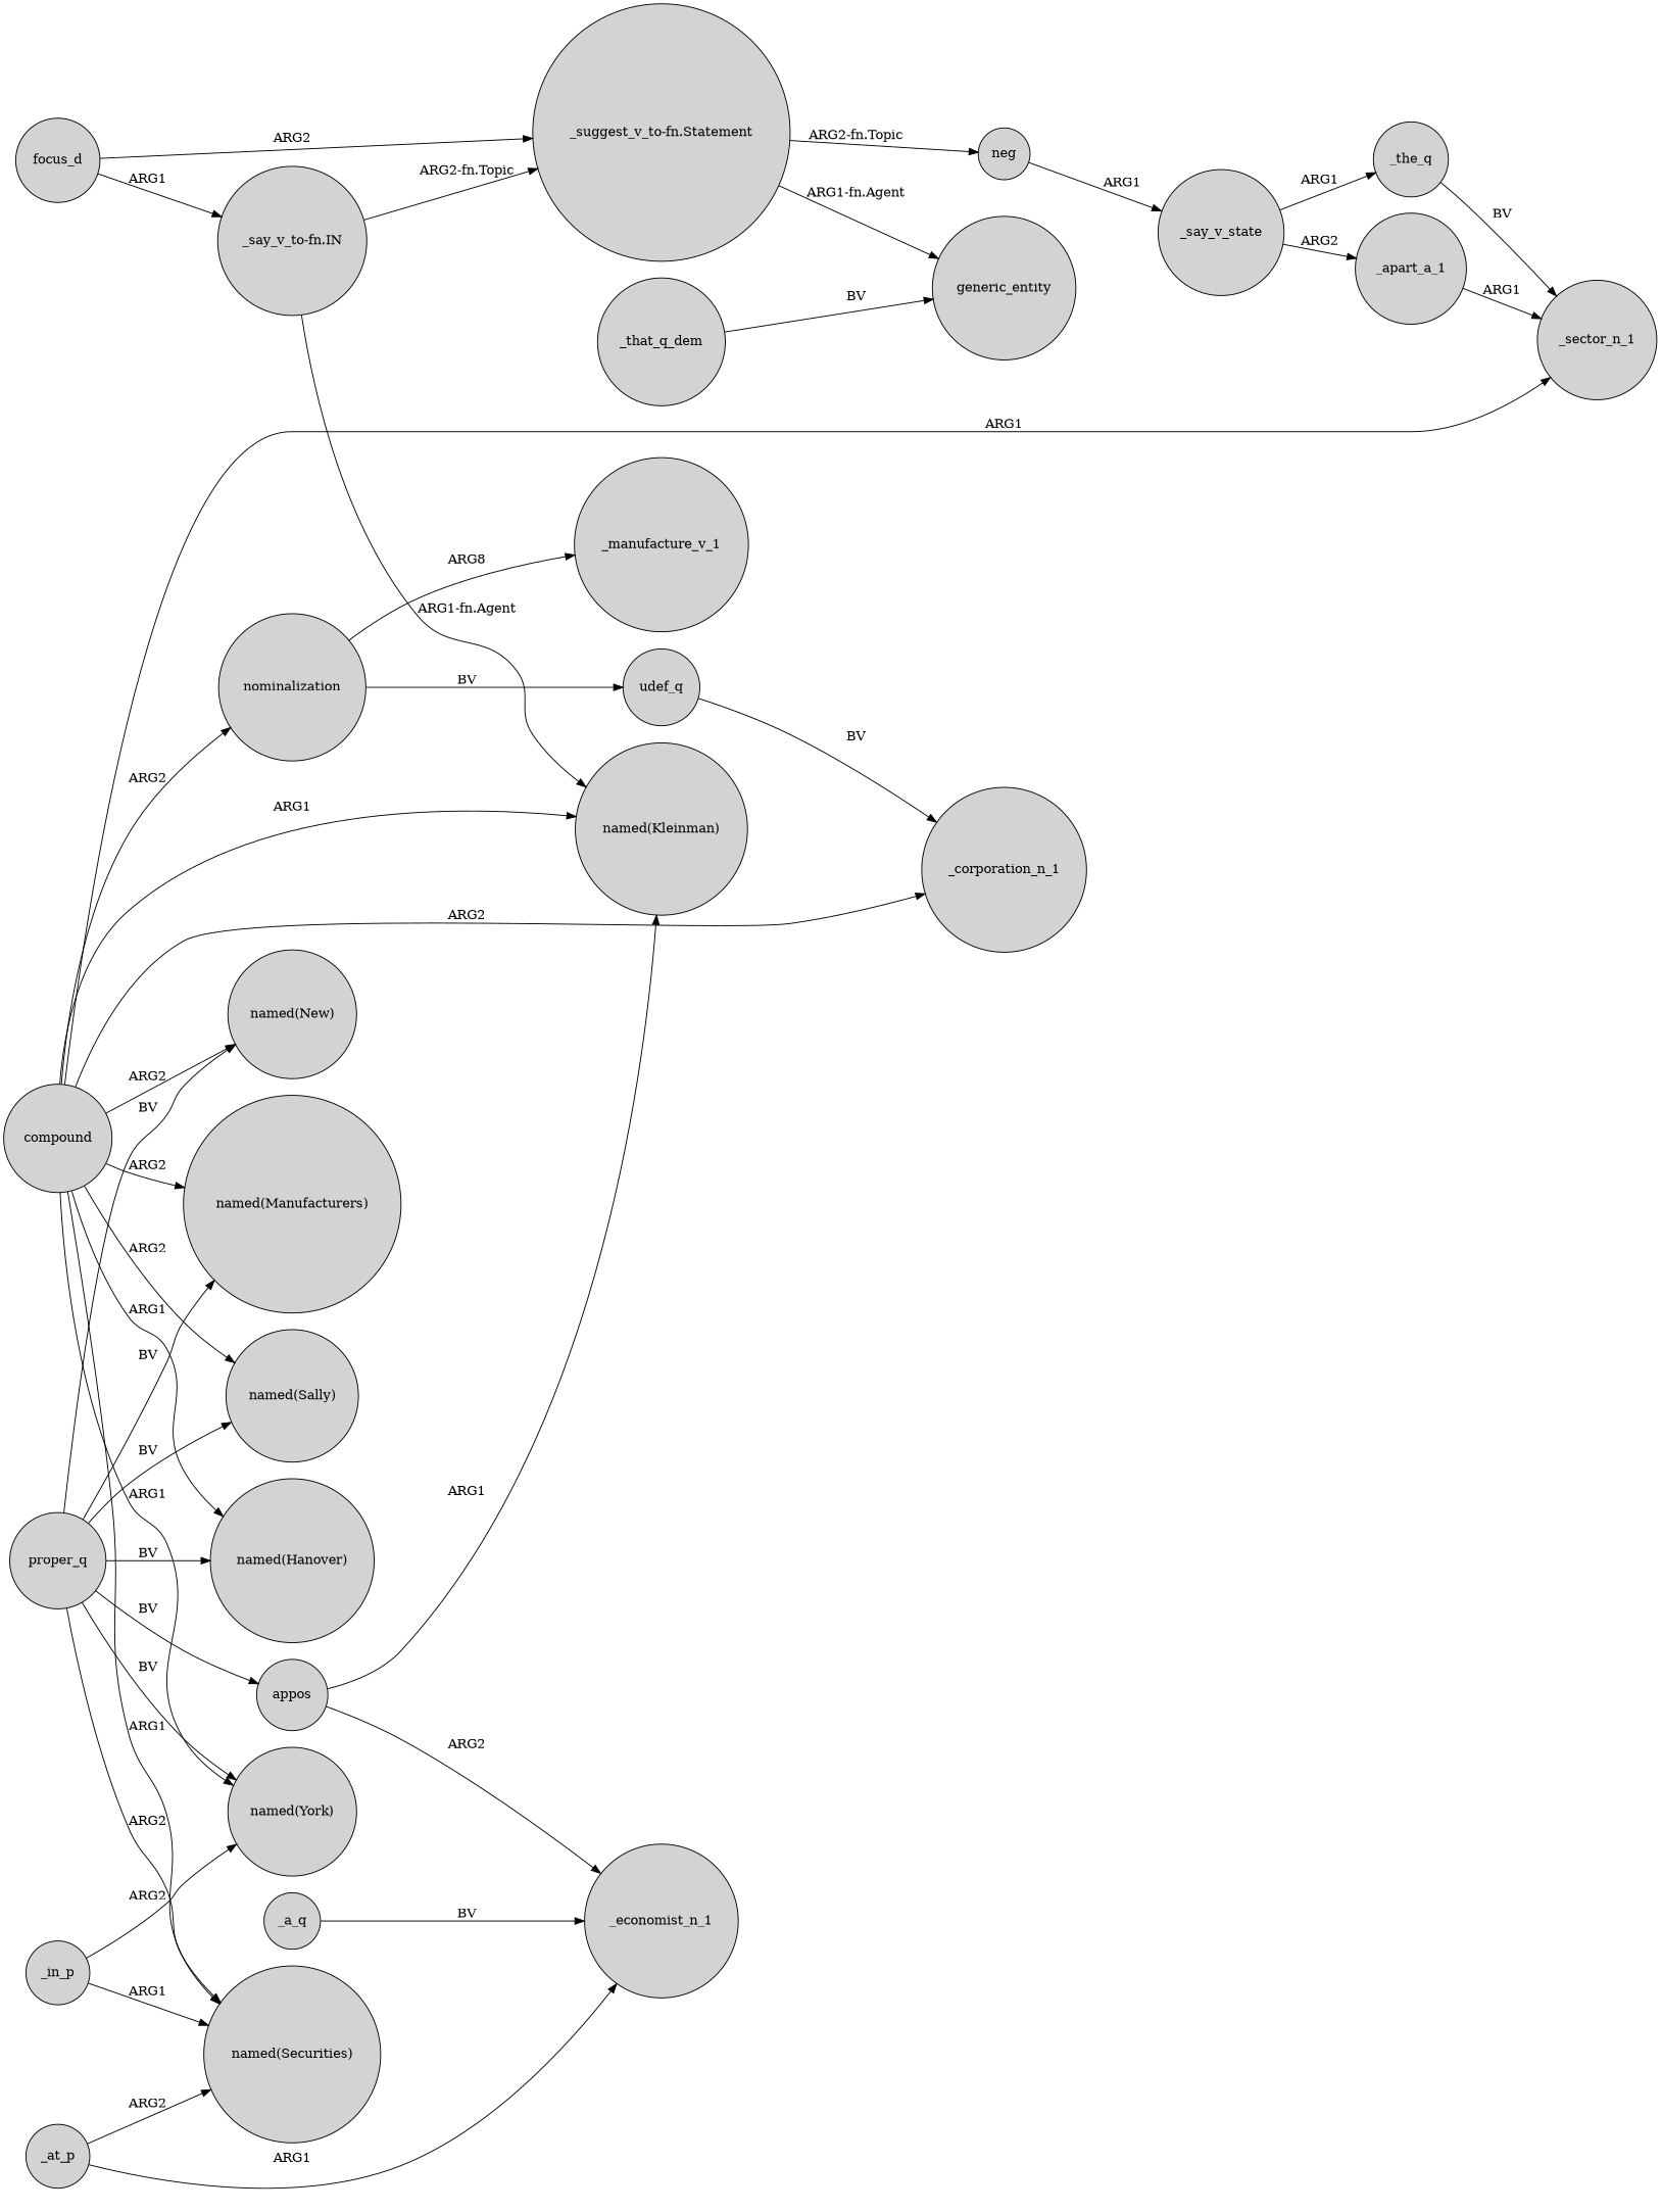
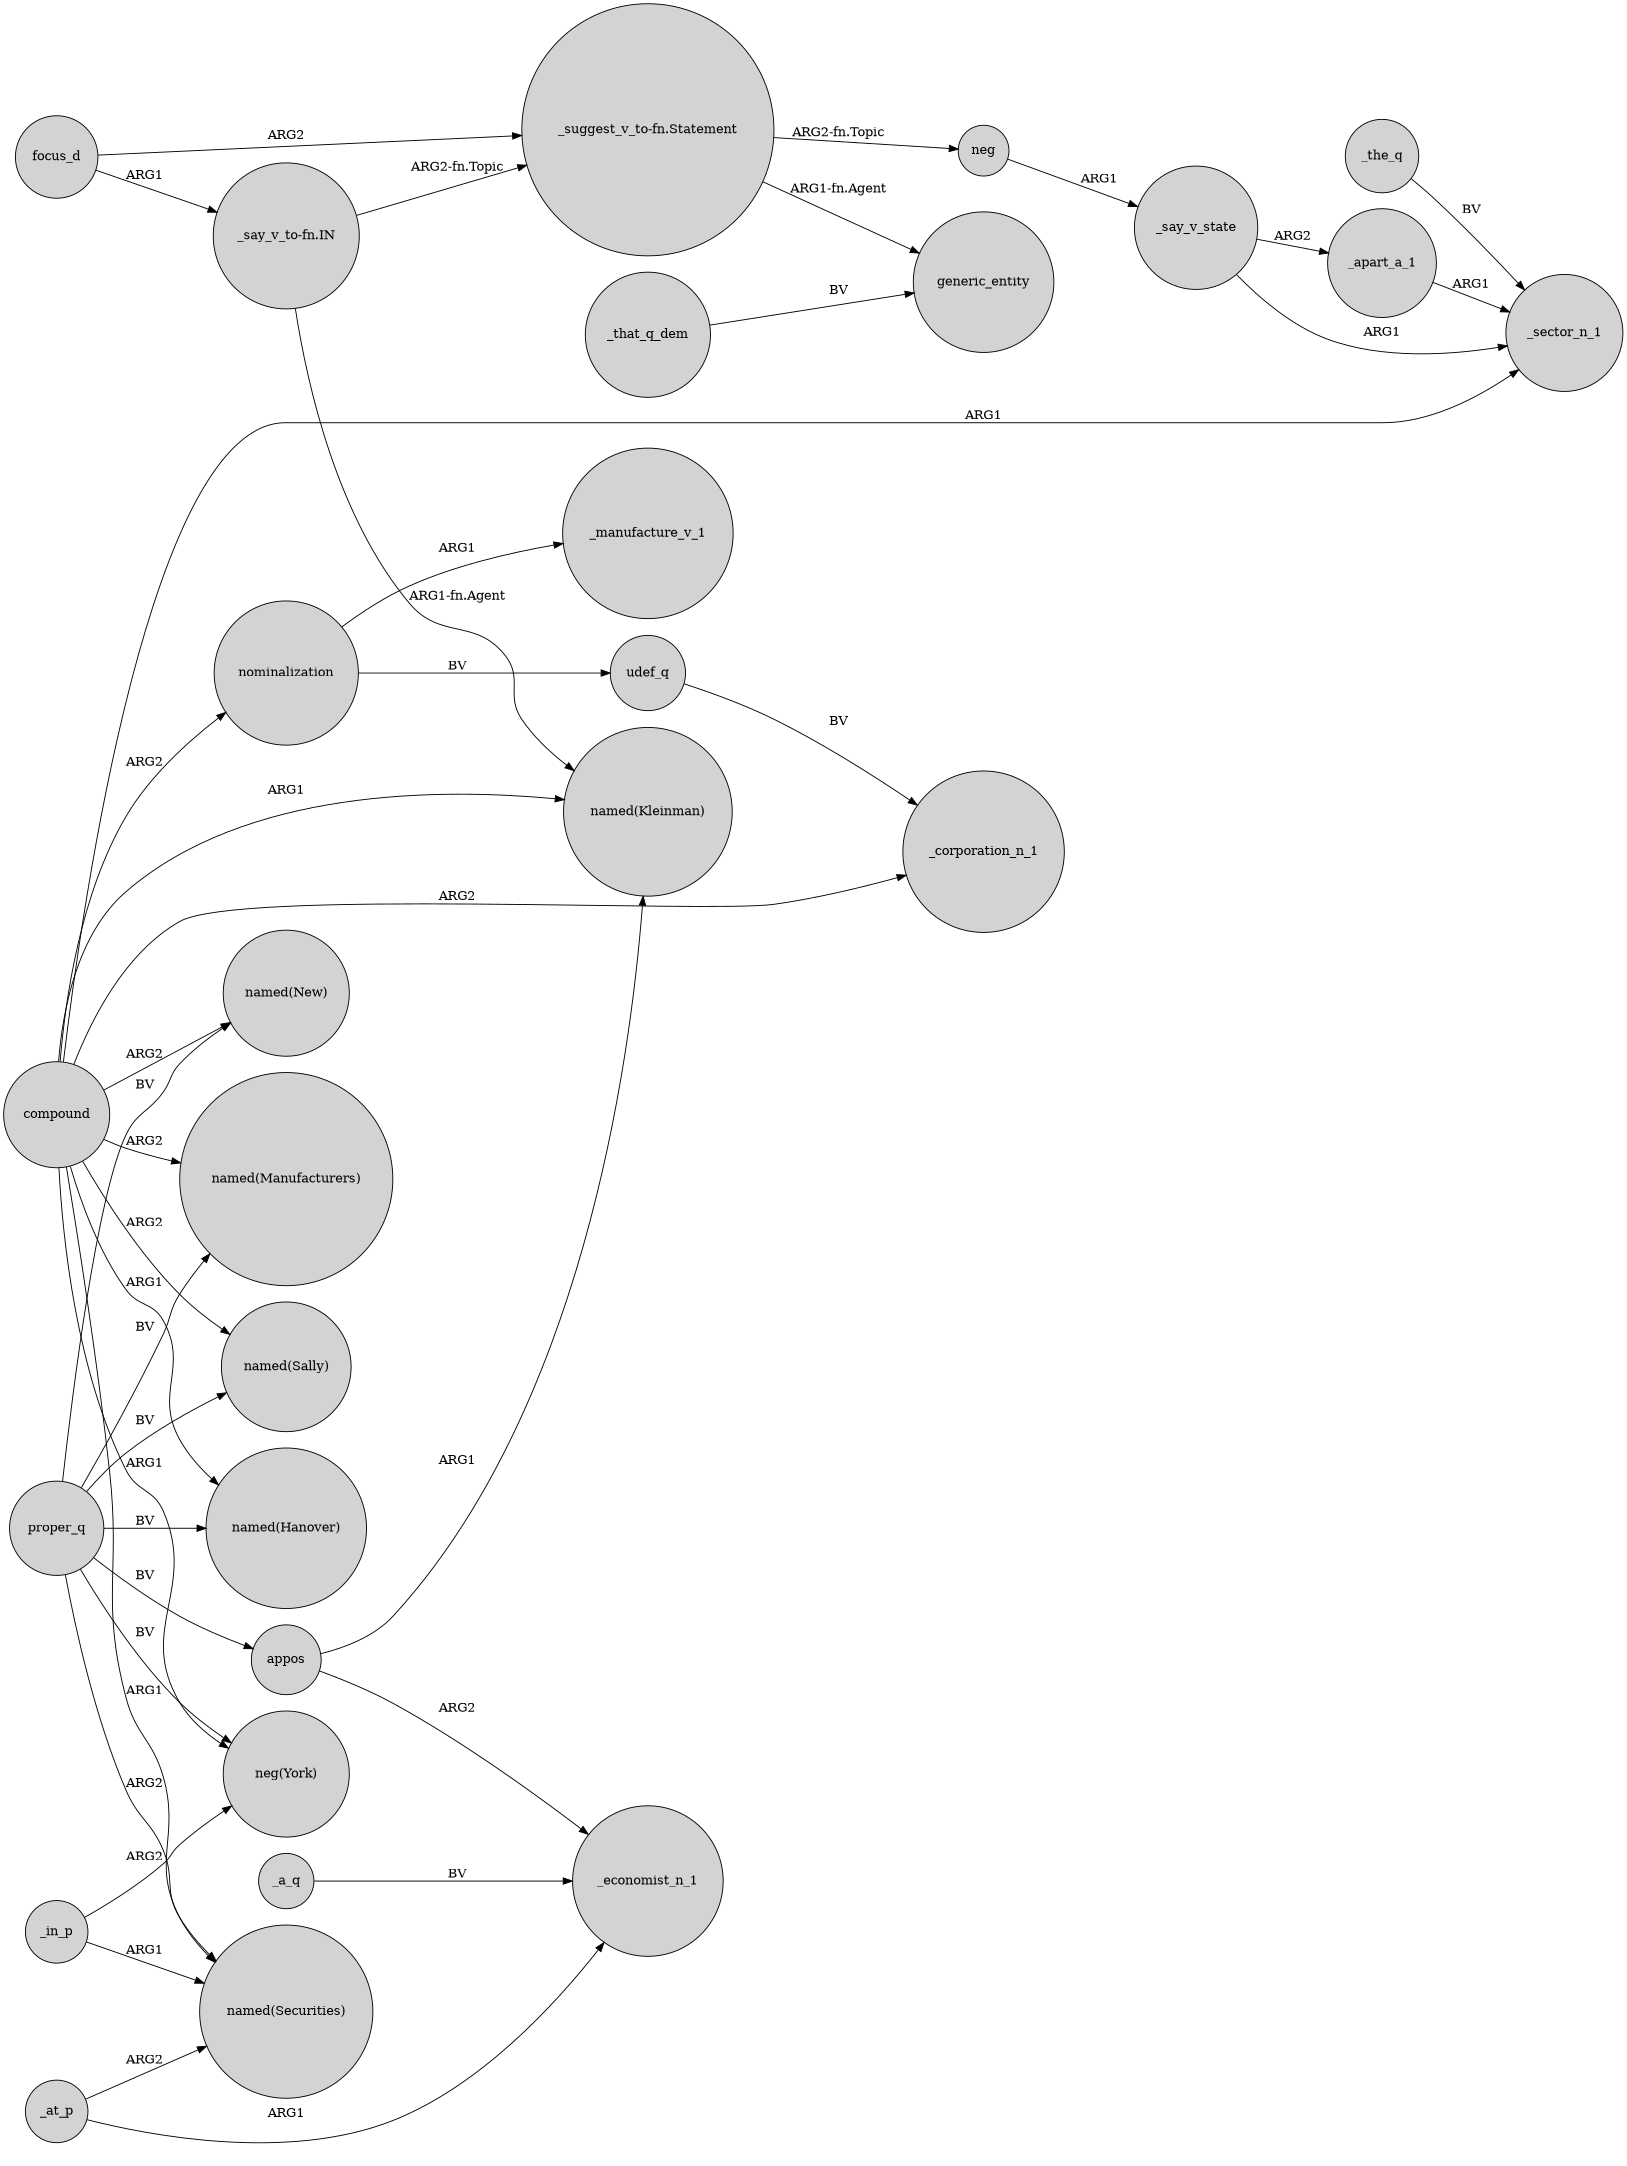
  digraph {
    rankdir=LR
    node [shape=circle style=filled]
    focus_d
    "_suggest_v_to-fn.Statement"
    "_say_v_to-fn.IN"
    generic_entity
    neg
    "named(Kleinman)"
    n7 [label=_say_v_state]
    _apart_a_1
    _sector_n_1
    compound
    "named(New)"
    "named(Securities)"
    _corporation_n_1
    nominalization
    "named(Manufacturers)"
    "named(Sally)"
-   "named(York)"
+   "named(York)" [label="neg(York)"]
    "named(Hanover)"
    _manufacture_v_1
    udef_q
    _at_p
    _economist_n_1
    _that_q_dem
    proper_q
    appos
    _a_q
    _in_p
    _the_q
    focus_d -> "_suggest_v_to-fn.Statement" [label=ARG2]
    focus_d -> "_say_v_to-fn.IN" [label=ARG1]
    "_suggest_v_to-fn.Statement" -> generic_entity [label="ARG1-fn.Agent"]
    "_suggest_v_to-fn.Statement" -> neg [label="ARG2-fn.Topic"]
    "_say_v_to-fn.IN" -> "_suggest_v_to-fn.Statement" [label="ARG2-fn.Topic"]
    "_say_v_to-fn.IN" -> "named(Kleinman)" [label="ARG1-fn.Agent"]
    neg -> n7 [label=ARG1]
    n7 -> _apart_a_1 [label=ARG2]
-   n7 -> _the_q [label=ARG1]
+   n7 -> _sector_n_1 [label=ARG1]
    _apart_a_1 -> _sector_n_1 [label=ARG1]
    compound -> "named(Kleinman)" [label=ARG1]
    compound -> _sector_n_1 [label=ARG1]
    compound -> "named(New)" [label=ARG2]
    compound -> "named(Securities)" [label=ARG1]
    compound -> _corporation_n_1 [label=ARG2]
    compound -> nominalization [label=ARG2]
    compound -> "named(Manufacturers)" [label=ARG2]
    compound -> "named(Sally)" [label=ARG2]
    compound -> "named(York)" [label=ARG1]
    compound -> "named(Hanover)" [label=ARG1]
-   nominalization -> _manufacture_v_1 [label=ARG8]
+   nominalization -> _manufacture_v_1 [label=ARG1]
    nominalization -> udef_q [label=BV]
    udef_q -> _corporation_n_1 [label=BV]
    _at_p -> "named(Securities)" [label=ARG2]
    _at_p -> _economist_n_1 [label=ARG1]
    _that_q_dem -> generic_entity [label=BV]
    proper_q -> "named(New)" [label=BV]
    proper_q -> "named(Securities)" [label=ARG2]
    proper_q -> "named(Manufacturers)" [label=BV]
    proper_q -> "named(Sally)" [label=BV]
    proper_q -> "named(York)" [label=BV]
    proper_q -> "named(Hanover)" [label=BV]
    proper_q -> appos [label=BV]
    appos -> "named(Kleinman)" [label=ARG1]
    appos -> _economist_n_1 [label=ARG2]
    _a_q -> _economist_n_1 [label=BV]
    _in_p -> "named(Securities)" [label=ARG1]
    _in_p -> "named(York)" [label=ARG2]
    _the_q -> _sector_n_1 [label=BV]
  }
